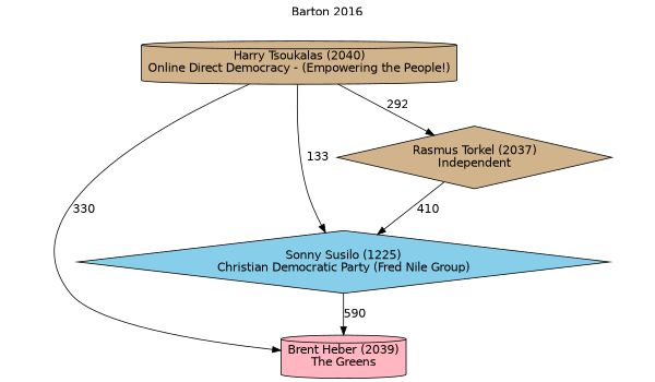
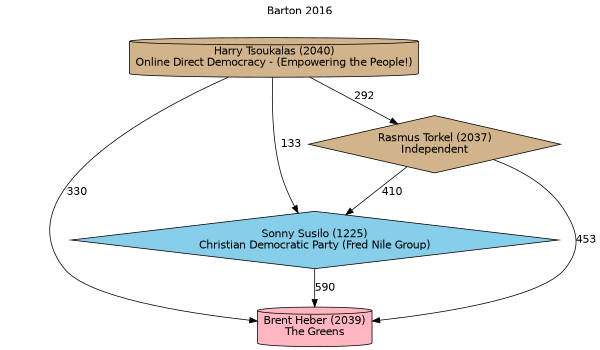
  digraph {
    label="Barton 2016"
    labelloc=t
    mclimit=10
    fontname="DejaVu Sans"
    node [shape=diamond style=filled fillcolor=tan fontname="DejaVu Sans"]
    edge [fontname="DejaVu Sans"]
    n1 [label="Sonny Susilo (1225)\nChristian Democratic Party (Fred Nile Group)" fillcolor=skyblue]
    n2 [label="Brent Heber (2039)\nThe Greens" shape=cylinder fillcolor=lightpink]
    n3 [label="Harry Tsoukalas (2040)\nOnline Direct Democracy - (Empowering the People!)" shape=cylinder]
    n4 [label="Rasmus Torkel (2037)\nIndependent"]
    n1 -> n2 [label=590]
    n3 -> n1 [label=133]
    n3 -> n2 [label=330]
    n3 -> n4 [label=292]
    n4 -> n1 [label=410]
+   n4 -> n2 [label=453]
  }
